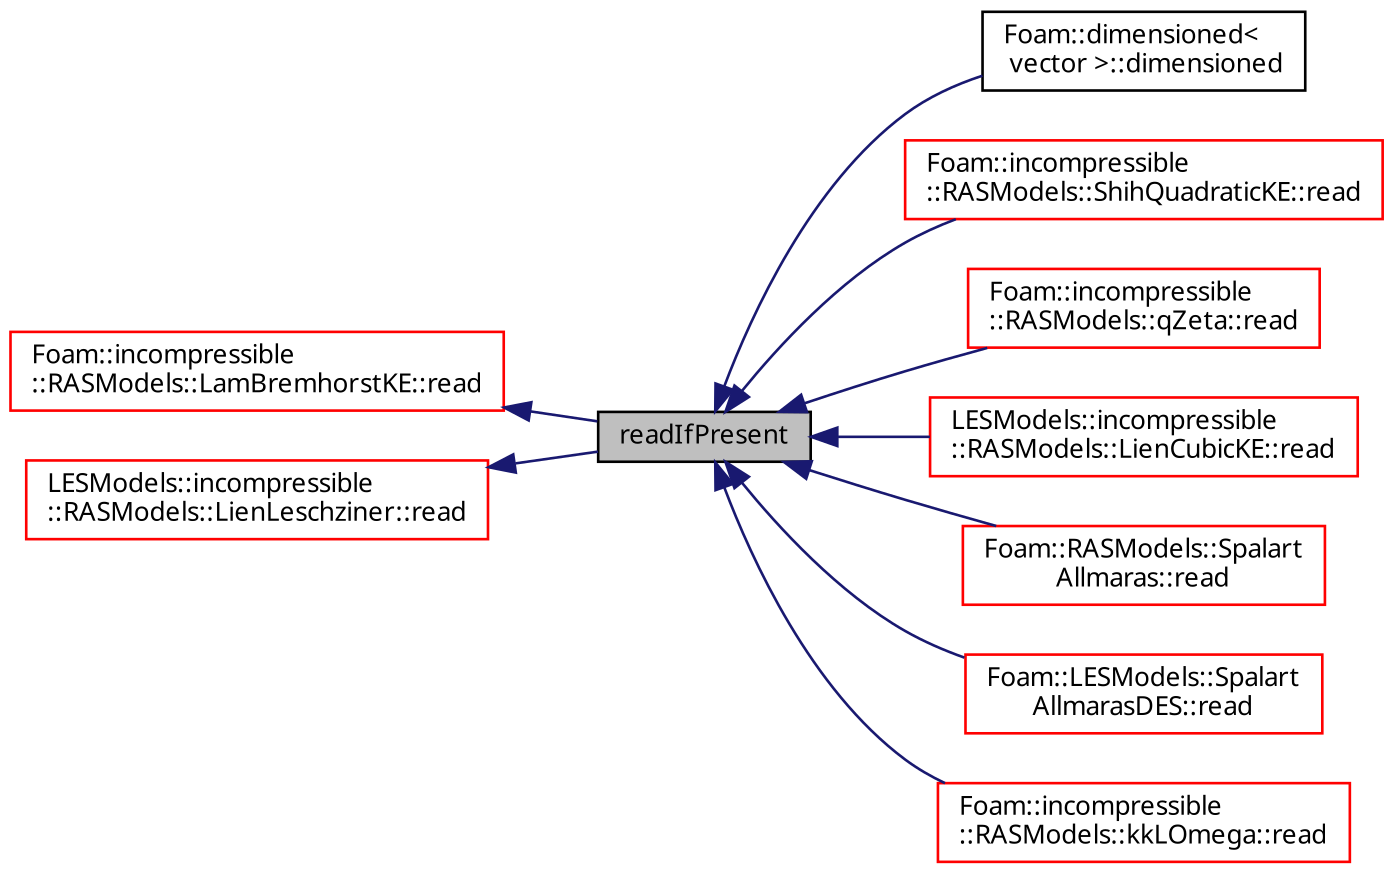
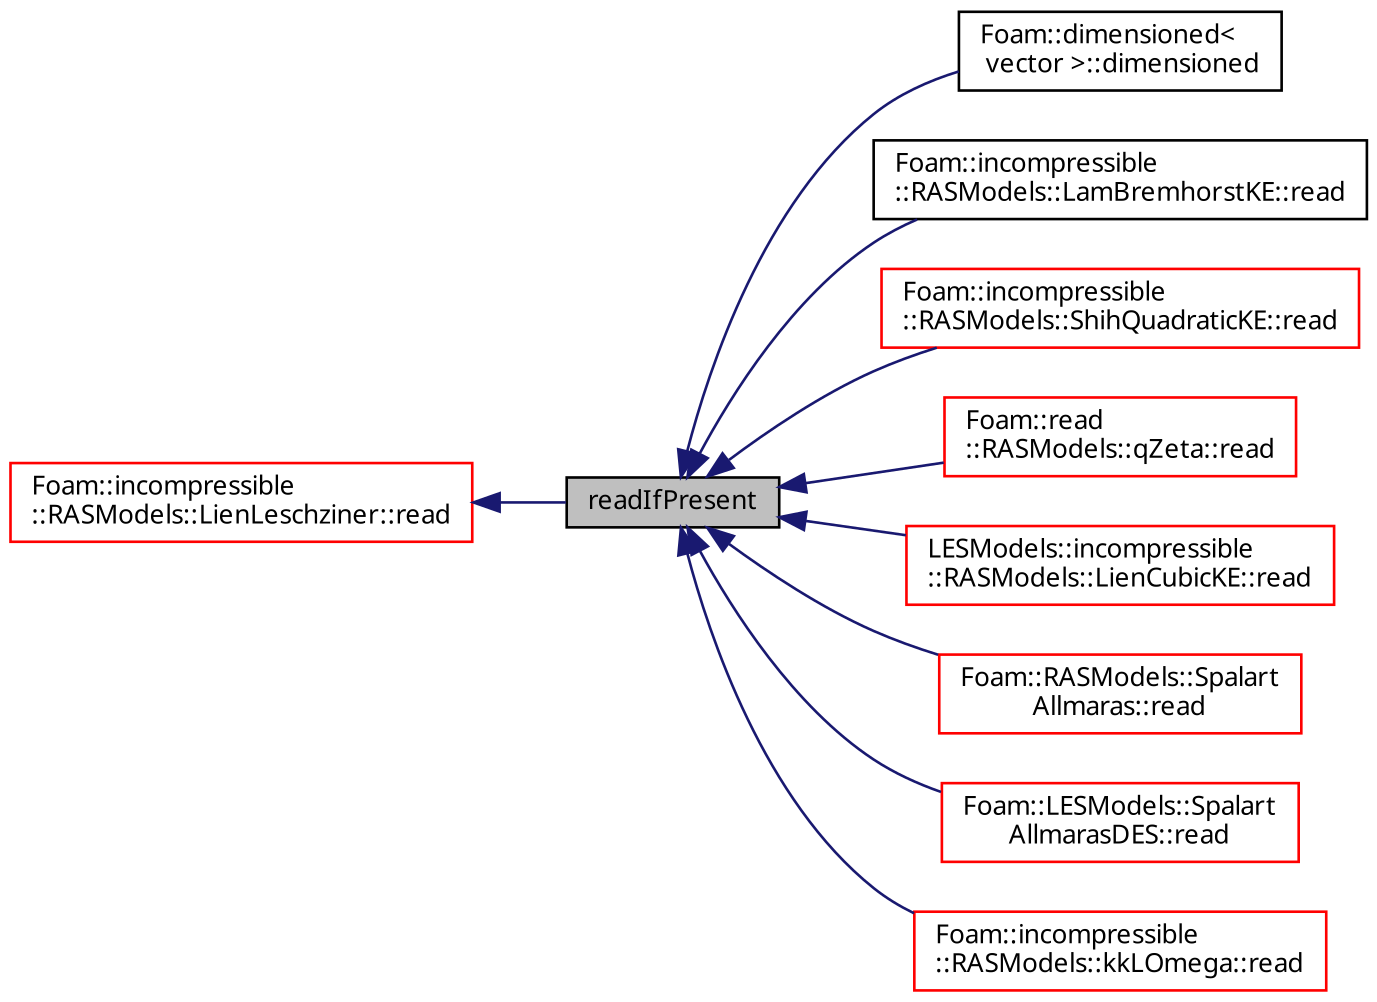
  digraph {
    fontname="Noto Sans"
    rankdir=LR
    node [color=red fontname="Noto Sans" fontsize=10 shape=record]
    edge [color=midnightblue dir=back fontname="Noto Sans" fontsize=10 labelfontname=Helvetica labelfontsize=10 style=solid]
    n1 [color=black fillcolor=grey75 fontcolor=black height=0.2 label=readIfPresent style=filled width=0.4]
    n2 [color=black height=0.2 label="Foam::dimensioned\<\l vector \>::dimensioned" width=0.4]
-   n3 [height=0.2 label="Foam::incompressible\l::RASModels::LamBremhorstKE::read" width=0.4]
+   n3 [color=black height=0.2 label="Foam::incompressible\l::RASModels::LamBremhorstKE::read" width=0.4]
    n4 [height=0.2 label="Foam::incompressible\l::RASModels::ShihQuadraticKE::read" width=0.4]
-   n5 [height=0.2 label="Foam::incompressible\l::RASModels::qZeta::read" width=0.4]
+   n5 [height=0.2 label="Foam::read\l::RASModels::qZeta::read" width=0.4]
    n6 [height=0.2 label="LESModels::incompressible\l::RASModels::LienCubicKE::read" width=0.4]
    n7 [height=0.2 label="Foam::RASModels::Spalart\lAllmaras::read" width=0.4]
    n8 [height=0.2 label="Foam::LESModels::Spalart\lAllmarasDES::read" width=0.4]
    n9 [height=0.2 label="Foam::incompressible\l::RASModels::kkLOmega::read" width=0.4]
-   n10 [height=0.2 label="LESModels::incompressible\l::RASModels::LienLeschziner::read" width=0.4]
+   n10 [height=0.2 label="Foam::incompressible\l::RASModels::LienLeschziner::read" width=0.4]
    n1 -> n2
-   n3 -> n1
+   n1 -> n3
    n1 -> n4
    n1 -> n5
    n1 -> n6
    n1 -> n7
    n1 -> n8
    n1 -> n9
    n10 -> n1
  }
